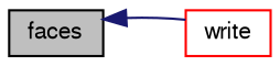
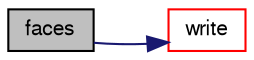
  digraph {
    rankdir=LR
    node [fontname=FreeSans fontsize=10 shape=record]
    n1 [color=black fillcolor=grey75 fontcolor=black height=0.2 label=faces style=filled width=0.4]
    n2 [color=red height=0.2 label=write width=0.4]
-   n2 -> n1 [color=midnightblue fontname=FreeSans fontsize=10 labelfontname=FreeSans labelfontsize=10 style=solid]
+   n1 -> n2 [color=midnightblue fontname=FreeSans fontsize=10 labelfontname=FreeSans labelfontsize=10 style=solid]
  }
